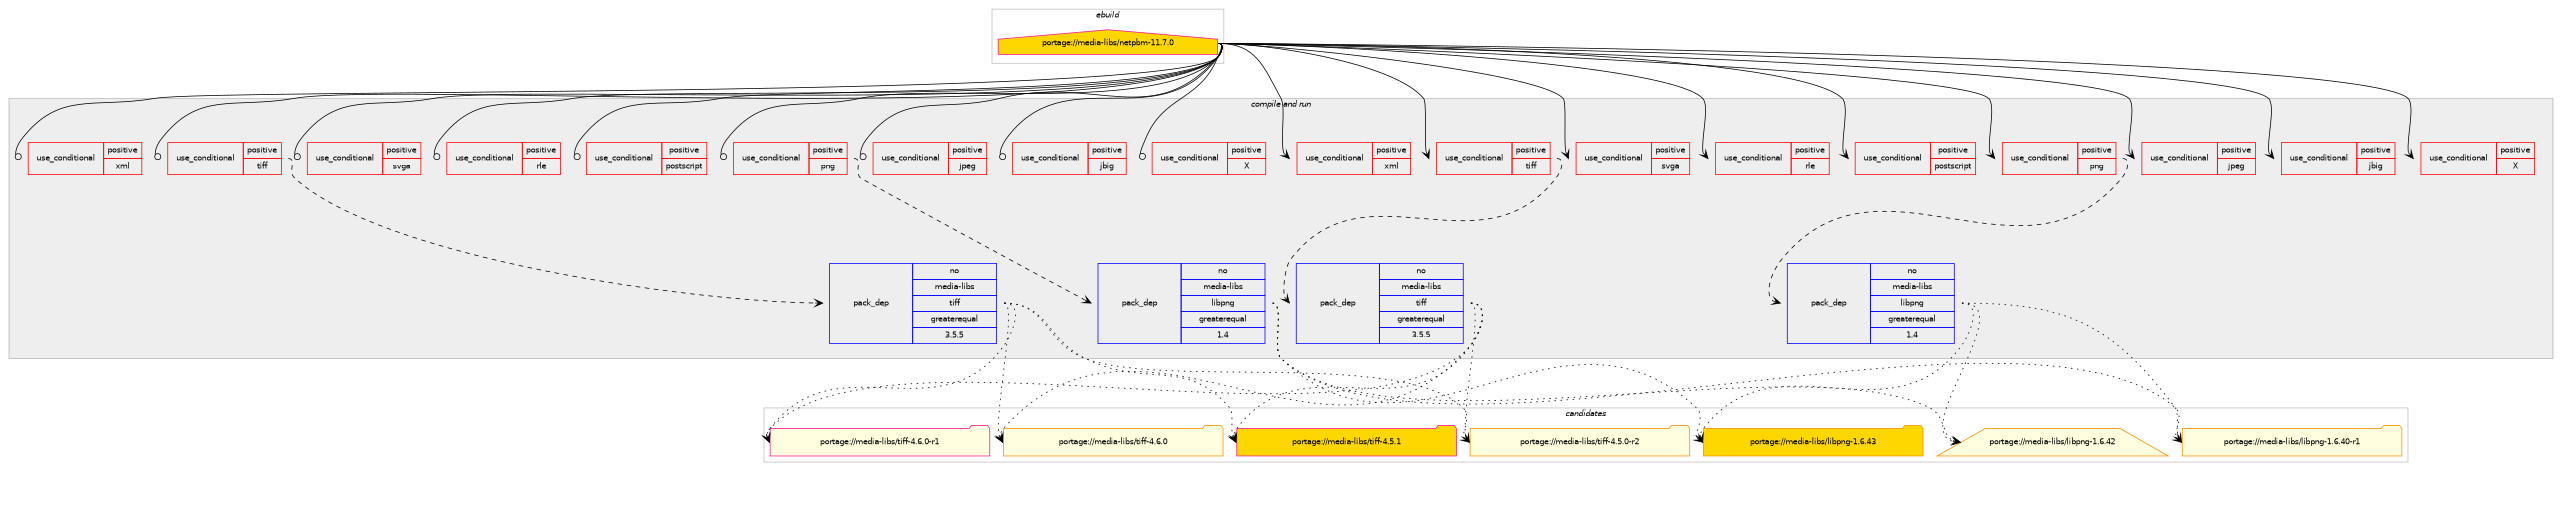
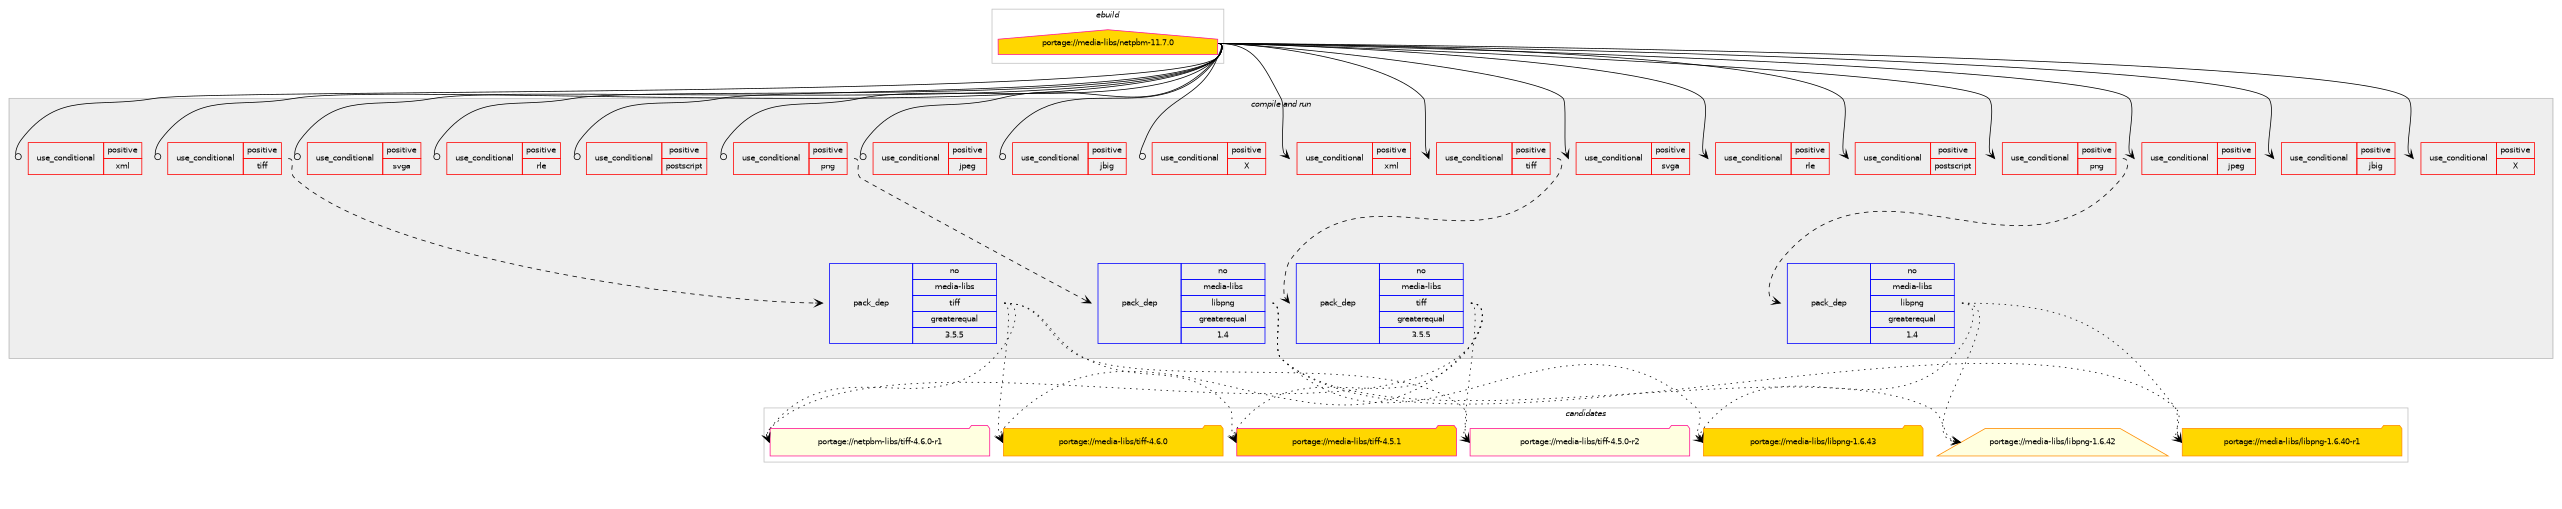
  digraph {
    compound=true
    concentrate=true
    fontname=Helvetica
    fontsize=10
    newrank=true
    rankdir=TB
    ranksep=1.5
    node [color=red fontname=Helvetica fontsize=10 shape=none]
    edge [arrowhead=vee headport=w style=solid tailport=e weight=20]
    n1 [color=deeppink fillcolor=gold label="portage://media-libs/netpbm-11.7.0" shape=house style=filled width=4]
    n2 [label=<<TABLE BORDER="0" CELLBORDER="1" CELLSPACING="0" CELLPADDING="4"><TR><TD ROWSPAN="3" CELLPADDING="10">use_conditional</TD></TR><TR><TD>positive</TD></TR><TR><TD>X</TD></TR></TABLE>>]
    n3 [label=<<TABLE BORDER="0" CELLBORDER="1" CELLSPACING="0" CELLPADDING="4"><TR><TD ROWSPAN="3" CELLPADDING="10">use_conditional</TD></TR><TR><TD>positive</TD></TR><TR><TD>jbig</TD></TR></TABLE>>]
    n4 [label=<<TABLE BORDER="0" CELLBORDER="1" CELLSPACING="0" CELLPADDING="4"><TR><TD ROWSPAN="3" CELLPADDING="10">use_conditional</TD></TR><TR><TD>positive</TD></TR><TR><TD>jpeg</TD></TR></TABLE>>]
    n5 [color=blue label=<<TABLE BORDER="0" CELLBORDER="1" CELLSPACING="0" CELLPADDING="4" WIDTH="220"><TR><TD ROWSPAN="6" CELLPADDING="30">pack_dep</TD></TR><TR><TD WIDTH="110">no</TD></TR><TR><TD>media-libs</TD></TR><TR><TD>libpng</TD></TR><TR><TD>greaterequal</TD></TR><TR><TD>1.4</TD></TR></TABLE>>]
    n6 [label=<<TABLE BORDER="0" CELLBORDER="1" CELLSPACING="0" CELLPADDING="4"><TR><TD ROWSPAN="3" CELLPADDING="10">use_conditional</TD></TR><TR><TD>positive</TD></TR><TR><TD>png</TD></TR></TABLE>>]
    n7 [label=<<TABLE BORDER="0" CELLBORDER="1" CELLSPACING="0" CELLPADDING="4"><TR><TD ROWSPAN="3" CELLPADDING="10">use_conditional</TD></TR><TR><TD>positive</TD></TR><TR><TD>postscript</TD></TR></TABLE>>]
    n8 [label=<<TABLE BORDER="0" CELLBORDER="1" CELLSPACING="0" CELLPADDING="4"><TR><TD ROWSPAN="3" CELLPADDING="10">use_conditional</TD></TR><TR><TD>positive</TD></TR><TR><TD>rle</TD></TR></TABLE>>]
    n9 [label=<<TABLE BORDER="0" CELLBORDER="1" CELLSPACING="0" CELLPADDING="4"><TR><TD ROWSPAN="3" CELLPADDING="10">use_conditional</TD></TR><TR><TD>positive</TD></TR><TR><TD>svga</TD></TR></TABLE>>]
    n10 [color=blue label=<<TABLE BORDER="0" CELLBORDER="1" CELLSPACING="0" CELLPADDING="4" WIDTH="220"><TR><TD ROWSPAN="6" CELLPADDING="30">pack_dep</TD></TR><TR><TD WIDTH="110">no</TD></TR><TR><TD>media-libs</TD></TR><TR><TD>tiff</TD></TR><TR><TD>greaterequal</TD></TR><TR><TD>3.5.5</TD></TR></TABLE>>]
    n11 [label=<<TABLE BORDER="0" CELLBORDER="1" CELLSPACING="0" CELLPADDING="4"><TR><TD ROWSPAN="3" CELLPADDING="10">use_conditional</TD></TR><TR><TD>positive</TD></TR><TR><TD>tiff</TD></TR></TABLE>>]
    n12 [label=<<TABLE BORDER="0" CELLBORDER="1" CELLSPACING="0" CELLPADDING="4"><TR><TD ROWSPAN="3" CELLPADDING="10">use_conditional</TD></TR><TR><TD>positive</TD></TR><TR><TD>xml</TD></TR></TABLE>>]
    n13 [label=<<TABLE BORDER="0" CELLBORDER="1" CELLSPACING="0" CELLPADDING="4"><TR><TD ROWSPAN="3" CELLPADDING="10">use_conditional</TD></TR><TR><TD>positive</TD></TR><TR><TD>X</TD></TR></TABLE>>]
    n14 [label=<<TABLE BORDER="0" CELLBORDER="1" CELLSPACING="0" CELLPADDING="4"><TR><TD ROWSPAN="3" CELLPADDING="10">use_conditional</TD></TR><TR><TD>positive</TD></TR><TR><TD>jbig</TD></TR></TABLE>>]
    n15 [label=<<TABLE BORDER="0" CELLBORDER="1" CELLSPACING="0" CELLPADDING="4"><TR><TD ROWSPAN="3" CELLPADDING="10">use_conditional</TD></TR><TR><TD>positive</TD></TR><TR><TD>jpeg</TD></TR></TABLE>>]
    n16 [color=blue label=<<TABLE BORDER="0" CELLBORDER="1" CELLSPACING="0" CELLPADDING="4" WIDTH="220"><TR><TD ROWSPAN="6" CELLPADDING="30">pack_dep</TD></TR><TR><TD WIDTH="110">no</TD></TR><TR><TD>media-libs</TD></TR><TR><TD>libpng</TD></TR><TR><TD>greaterequal</TD></TR><TR><TD>1.4</TD></TR></TABLE>>]
    n17 [label=<<TABLE BORDER="0" CELLBORDER="1" CELLSPACING="0" CELLPADDING="4"><TR><TD ROWSPAN="3" CELLPADDING="10">use_conditional</TD></TR><TR><TD>positive</TD></TR><TR><TD>png</TD></TR></TABLE>>]
    n18 [label=<<TABLE BORDER="0" CELLBORDER="1" CELLSPACING="0" CELLPADDING="4"><TR><TD ROWSPAN="3" CELLPADDING="10">use_conditional</TD></TR><TR><TD>positive</TD></TR><TR><TD>postscript</TD></TR></TABLE>>]
    n19 [label=<<TABLE BORDER="0" CELLBORDER="1" CELLSPACING="0" CELLPADDING="4"><TR><TD ROWSPAN="3" CELLPADDING="10">use_conditional</TD></TR><TR><TD>positive</TD></TR><TR><TD>rle</TD></TR></TABLE>>]
    n20 [label=<<TABLE BORDER="0" CELLBORDER="1" CELLSPACING="0" CELLPADDING="4"><TR><TD ROWSPAN="3" CELLPADDING="10">use_conditional</TD></TR><TR><TD>positive</TD></TR><TR><TD>svga</TD></TR></TABLE>>]
    n21 [color=blue label=<<TABLE BORDER="0" CELLBORDER="1" CELLSPACING="0" CELLPADDING="4" WIDTH="220"><TR><TD ROWSPAN="6" CELLPADDING="30">pack_dep</TD></TR><TR><TD WIDTH="110">no</TD></TR><TR><TD>media-libs</TD></TR><TR><TD>tiff</TD></TR><TR><TD>greaterequal</TD></TR><TR><TD>3.5.5</TD></TR></TABLE>>]
    n22 [label=<<TABLE BORDER="0" CELLBORDER="1" CELLSPACING="0" CELLPADDING="4"><TR><TD ROWSPAN="3" CELLPADDING="10">use_conditional</TD></TR><TR><TD>positive</TD></TR><TR><TD>tiff</TD></TR></TABLE>>]
    n23 [label=<<TABLE BORDER="0" CELLBORDER="1" CELLSPACING="0" CELLPADDING="4"><TR><TD ROWSPAN="3" CELLPADDING="10">use_conditional</TD></TR><TR><TD>positive</TD></TR><TR><TD>xml</TD></TR></TABLE>>]
-   n24 [color=darkorange fillcolor=lightyellow label="portage://media-libs/libpng-1.6.40-r1" shape=folder style=filled width=4]
+   n24 [color=darkorange fillcolor=gold label="portage://media-libs/libpng-1.6.40-r1" shape=folder style=filled width=4]
    n25 [color=darkorange fillcolor=lightyellow label="portage://media-libs/libpng-1.6.42" shape=trapezium style=filled width=4]
    n26 [color=darkorange fillcolor=gold label="portage://media-libs/libpng-1.6.43" shape=folder style=filled width=4]
-   n27 [color=darkorange fillcolor=lightyellow label="portage://media-libs/tiff-4.5.0-r2" shape=folder style=filled width=4]
+   n27 [color=deeppink fillcolor=lightyellow label="portage://media-libs/tiff-4.5.0-r2" shape=folder style=filled width=4]
    n28 [color=deeppink fillcolor=gold label="portage://media-libs/tiff-4.5.1" shape=folder style=filled width=4]
-   n29 [color=darkorange fillcolor=lightyellow label="portage://media-libs/tiff-4.6.0" shape=folder style=filled width=4]
-   n30 [color=deeppink fillcolor=lightyellow label="portage://media-libs/tiff-4.6.0-r1" shape=folder style=filled width=4]
+   n29 [color=darkorange fillcolor=gold label="portage://media-libs/tiff-4.6.0" shape=folder style=filled width=4]
+   n30 [color=deeppink fillcolor=lightyellow label="portage://netpbm-libs/tiff-4.6.0-r1" shape=folder style=filled width=4]
    subgraph cluster_1 {
      color=gray
      label=<<i>ebuild</i>>
      rank=same
      n1
    }
    subgraph cluster_2 {
      color=gray
      label=<<i>dependencies</i>>
      subgraph cluster_3 {
        color=gray
        fillcolor="#eeeeee"
        label=<<i>compile</i>>
        style=filled
        subgraph sub_4 {
          color=gray
          fillcolor="#eeeeee"
          label=<<i>compile</i>>
          style=filled
          n2
        }
        subgraph sub_5 {
          color=gray
          fillcolor="#eeeeee"
          label=<<i>compile</i>>
          style=filled
          n3
        }
        subgraph sub_6 {
          color=gray
          fillcolor="#eeeeee"
          label=<<i>compile</i>>
          style=filled
          n4
        }
        subgraph sub_7 {
          color=gray
          fillcolor="#eeeeee"
          label=<<i>compile</i>>
          style=filled
          n6
          subgraph sub_8 {
            color=gray
            fillcolor="#eeeeee"
            label=<<i>compile</i>>
            style=filled
            n5
          }
        }
        subgraph sub_9 {
          color=gray
          fillcolor="#eeeeee"
          label=<<i>compile</i>>
          style=filled
          n7
        }
        subgraph sub_10 {
          color=gray
          fillcolor="#eeeeee"
          label=<<i>compile</i>>
          style=filled
          n8
        }
        subgraph sub_11 {
          color=gray
          fillcolor="#eeeeee"
          label=<<i>compile</i>>
          style=filled
          n9
        }
        subgraph sub_12 {
          color=gray
          fillcolor="#eeeeee"
          label=<<i>compile</i>>
          style=filled
          n11
          subgraph sub_13 {
            color=gray
            fillcolor="#eeeeee"
            label=<<i>compile</i>>
            style=filled
            n10
          }
        }
        subgraph sub_14 {
          color=gray
          fillcolor="#eeeeee"
          label=<<i>compile</i>>
          style=filled
          n12
        }
      }
      subgraph cluster_15 {
        color=gray
        fillcolor="#eeeeee"
        label=<<i>run</i>>
        style=filled
        subgraph sub_16 {
          color=gray
          fillcolor="#eeeeee"
          label=<<i>run</i>>
          style=filled
          n13
        }
        subgraph sub_17 {
          color=gray
          fillcolor="#eeeeee"
          label=<<i>run</i>>
          style=filled
          n14
        }
        subgraph sub_18 {
          color=gray
          fillcolor="#eeeeee"
          label=<<i>run</i>>
          style=filled
          n15
        }
        subgraph sub_19 {
          color=gray
          fillcolor="#eeeeee"
          label=<<i>run</i>>
          style=filled
          n17
          subgraph sub_20 {
            color=gray
            fillcolor="#eeeeee"
            label=<<i>run</i>>
            style=filled
            n16
          }
        }
        subgraph sub_21 {
          color=gray
          fillcolor="#eeeeee"
          label=<<i>run</i>>
          style=filled
          n18
        }
        subgraph sub_22 {
          color=gray
          fillcolor="#eeeeee"
          label=<<i>run</i>>
          style=filled
          n19
        }
        subgraph sub_23 {
          color=gray
          fillcolor="#eeeeee"
          label=<<i>run</i>>
          style=filled
          n20
        }
        subgraph sub_24 {
          color=gray
          fillcolor="#eeeeee"
          label=<<i>run</i>>
          style=filled
          n22
          subgraph sub_25 {
            color=gray
            fillcolor="#eeeeee"
            label=<<i>run</i>>
            style=filled
            n21
          }
        }
        subgraph sub_26 {
          color=gray
          fillcolor="#eeeeee"
          label=<<i>run</i>>
          style=filled
          n23
        }
      }
      subgraph cluster_27 {
        color=gray
        fillcolor="#eeeeee"
        label=<<i>compile and run</i>>
        style=filled
      }
    }
    subgraph cluster_28 {
      color=gray
      label=<<i>candidates</i>>
      rank=same
      subgraph sub_29 {
        color=black
        label=<<i>candidates</i>>
        nodesep=1
        rank=same
        n24
        n25
        n26
      }
      subgraph sub_30 {
        color=black
        label=<<i>candidates</i>>
        nodesep=1
        rank=same
        n27
        n28
        n29
        n30
      }
      subgraph sub_31 {
        color=black
        label=<<i>candidates</i>>
        nodesep=1
        rank=same
        n24
        n25
        n26
      }
      subgraph sub_32 {
        color=black
        label=<<i>candidates</i>>
        nodesep=1
        rank=same
        n27
        n28
        n29
        n30
      }
    }
    n1 -> n2
    n1 -> n3
    n1 -> n4
    n1 -> n6
    n1 -> n7
    n1 -> n8
    n1 -> n9
    n1 -> n11
    n1 -> n12
    n1 -> n13 [arrowhead=odot]
    n1 -> n14 [arrowhead=odot]
    n1 -> n15 [arrowhead=odot]
    n1 -> n17 [arrowhead=odot]
    n1 -> n18 [arrowhead=odot]
    n1 -> n19 [arrowhead=odot]
    n1 -> n20 [arrowhead=odot]
    n1 -> n22 [arrowhead=odot]
    n1 -> n23 [arrowhead=odot]
    n5 -> n24 [style=dotted weight=100]
    n5 -> n25 [style=dotted weight=100]
    n5 -> n26 [style=dotted weight=100]
    n6 -> n5 [style=dashed]
    n10 -> n27 [style=dotted weight=100]
    n10 -> n28 [style=dotted weight=100]
    n10 -> n29 [style=dotted weight=100]
    n10 -> n30 [style=dotted weight=100]
    n11 -> n10 [style=dashed]
    n16 -> n24 [style=dotted weight=100]
    n16 -> n25 [style=dotted weight=100]
    n16 -> n26 [style=dotted weight=100]
    n17 -> n16 [style=dashed]
    n21 -> n27 [style=dotted weight=100]
    n21 -> n28 [style=dotted weight=100]
    n21 -> n29 [style=dotted weight=100]
    n21 -> n30 [style=dotted weight=100]
    n22 -> n21 [style=dashed]
  }
